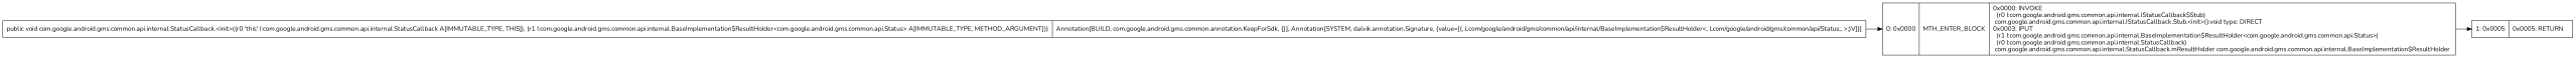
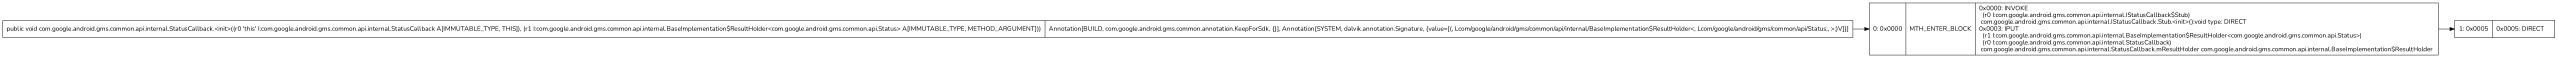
  digraph {
    rankdir=LR
    fontname=Nunito
    node [shape=record fontname=Nunito]
    edge [fontname=Nunito]
    n1 [label="{0\:\ 0x0000|MTH_ENTER_BLOCK\l|0x0000: INVOKE  \l  (r0 I:com.google.android.gms.common.api.internal.IStatusCallback$Stub)\l com.google.android.gms.common.api.internal.IStatusCallback.Stub.\<init\>():void type: DIRECT \l0x0003: IPUT  \l  (r1 I:com.google.android.gms.common.api.internal.BaseImplementation$ResultHolder\<com.google.android.gms.common.api.Status\>)\l  (r0 I:com.google.android.gms.common.api.internal.StatusCallback)\l com.google.android.gms.common.api.internal.StatusCallback.mResultHolder com.google.android.gms.common.api.internal.BaseImplementation$ResultHolder \l}"]
-   n2 [label="{1\:\ 0x0005|0x0005: RETURN   \l}"]
+   n2 [label="{1\:\ 0x0005|0x0005: DIRECT   \l}"]
    n3 [label="{public void com.google.android.gms.common.api.internal.StatusCallback.\<init\>((r0 'this' I:com.google.android.gms.common.api.internal.StatusCallback A[IMMUTABLE_TYPE, THIS]), (r1 I:com.google.android.gms.common.api.internal.BaseImplementation$ResultHolder\<com.google.android.gms.common.api.Status\> A[IMMUTABLE_TYPE, METHOD_ARGUMENT]))  | Annotation[BUILD, com.google.android.gms.common.annotation.KeepForSdk, \{\}], Annotation[SYSTEM, dalvik.annotation.Signature, \{value=[(, Lcom\/google\/android\/gms\/common\/api\/internal\/BaseImplementation$ResultHolder\<, Lcom\/google\/android\/gms\/common\/api\/Status;, \>;)V]\}]\l}"]
    n1 -> n2
    n3 -> n1
  }
